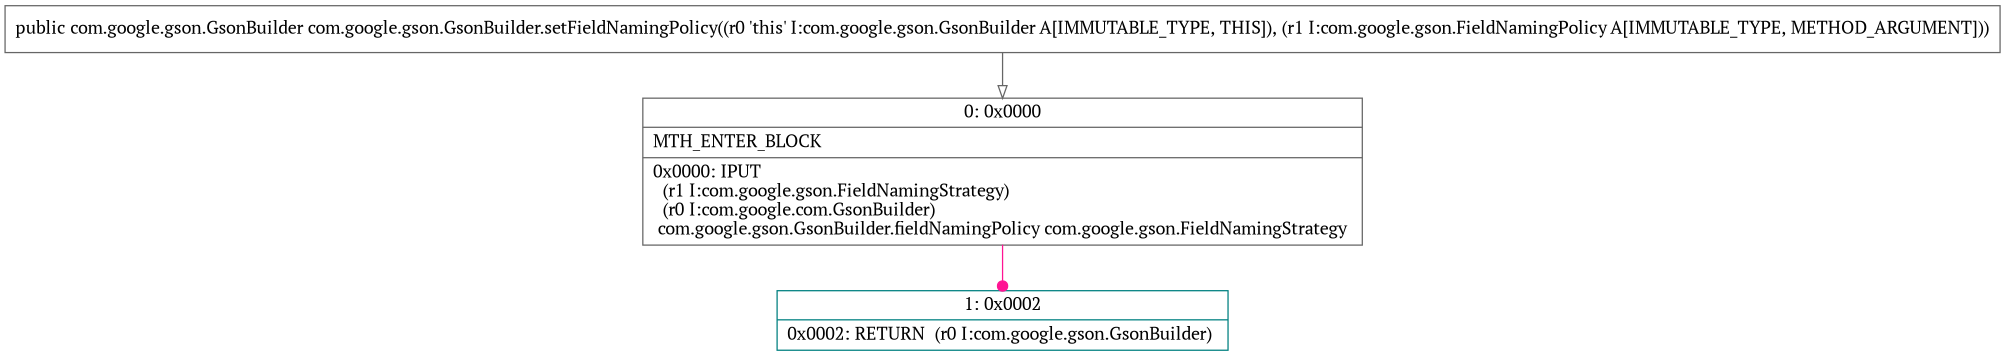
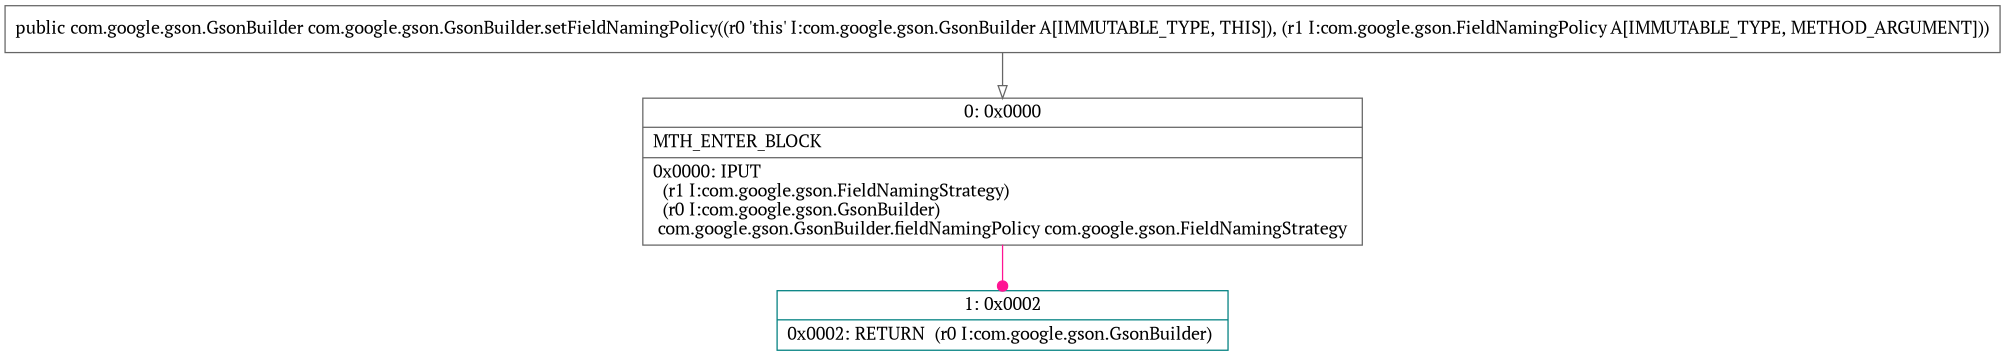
  digraph {
    fontname="PT Serif"
    node [shape=record color=gray40 fontname="PT Serif"]
    edge [fontname="PT Serif"]
-   n1 [label="{0\:\ 0x0000|MTH_ENTER_BLOCK\l|0x0000: IPUT  \l  (r1 I:com.google.gson.FieldNamingStrategy)\l  (r0 I:com.google.com.GsonBuilder)\l com.google.gson.GsonBuilder.fieldNamingPolicy com.google.gson.FieldNamingStrategy \l}"]
+   n1 [label="{0\:\ 0x0000|MTH_ENTER_BLOCK\l|0x0000: IPUT  \l  (r1 I:com.google.gson.FieldNamingStrategy)\l  (r0 I:com.google.gson.GsonBuilder)\l com.google.gson.GsonBuilder.fieldNamingPolicy com.google.gson.FieldNamingStrategy \l}"]
    n2 [label="{1\:\ 0x0002|0x0002: RETURN  (r0 I:com.google.gson.GsonBuilder) \l}" color=teal]
    n3 [label="{public com.google.gson.GsonBuilder com.google.gson.GsonBuilder.setFieldNamingPolicy((r0 'this' I:com.google.gson.GsonBuilder A[IMMUTABLE_TYPE, THIS]), (r1 I:com.google.gson.FieldNamingPolicy A[IMMUTABLE_TYPE, METHOD_ARGUMENT])) }"]
    n1 -> n2 [color=deeppink arrowhead=dot]
    n3 -> n1 [color=gray40 arrowhead=onormal]
  }
